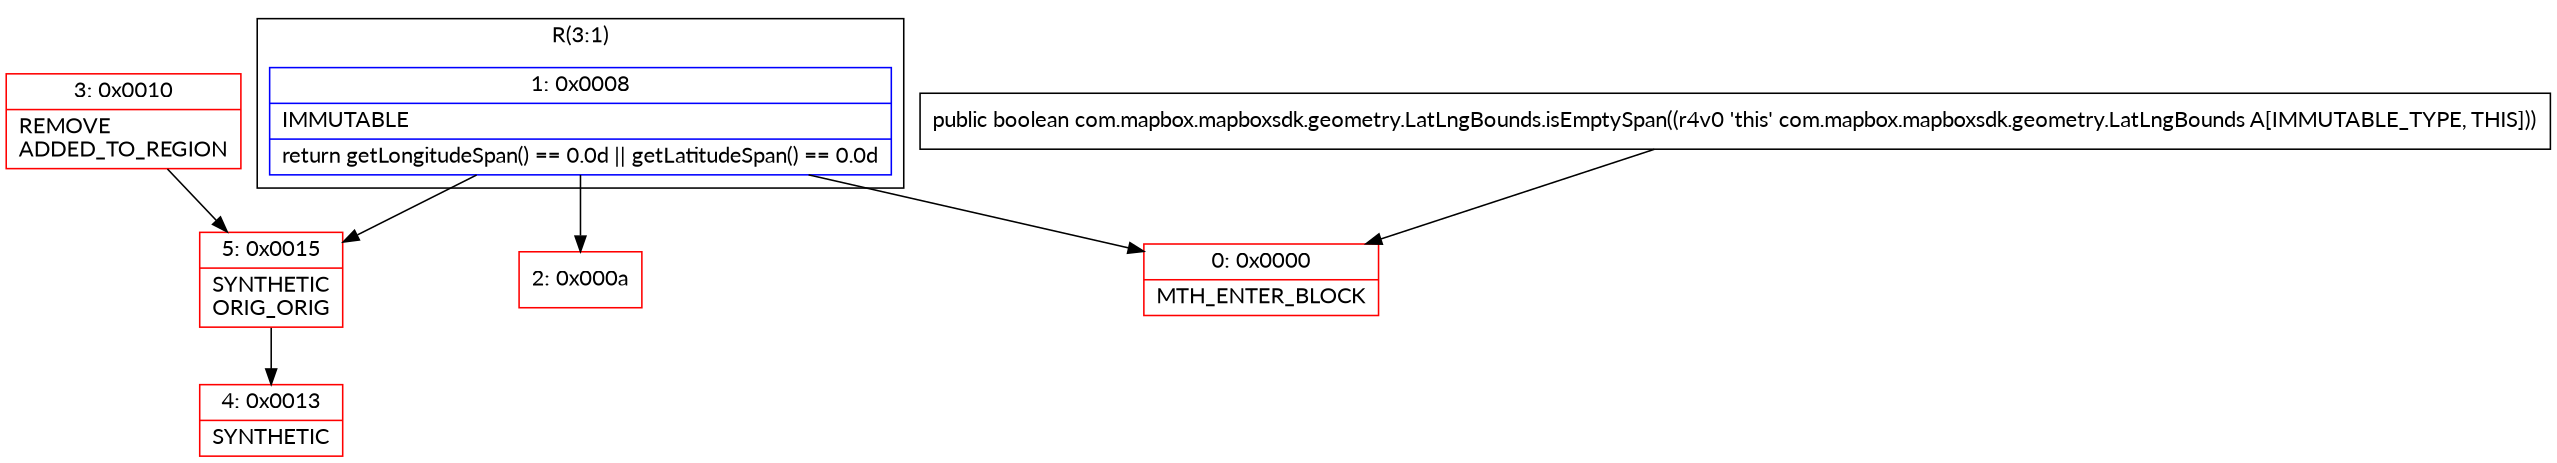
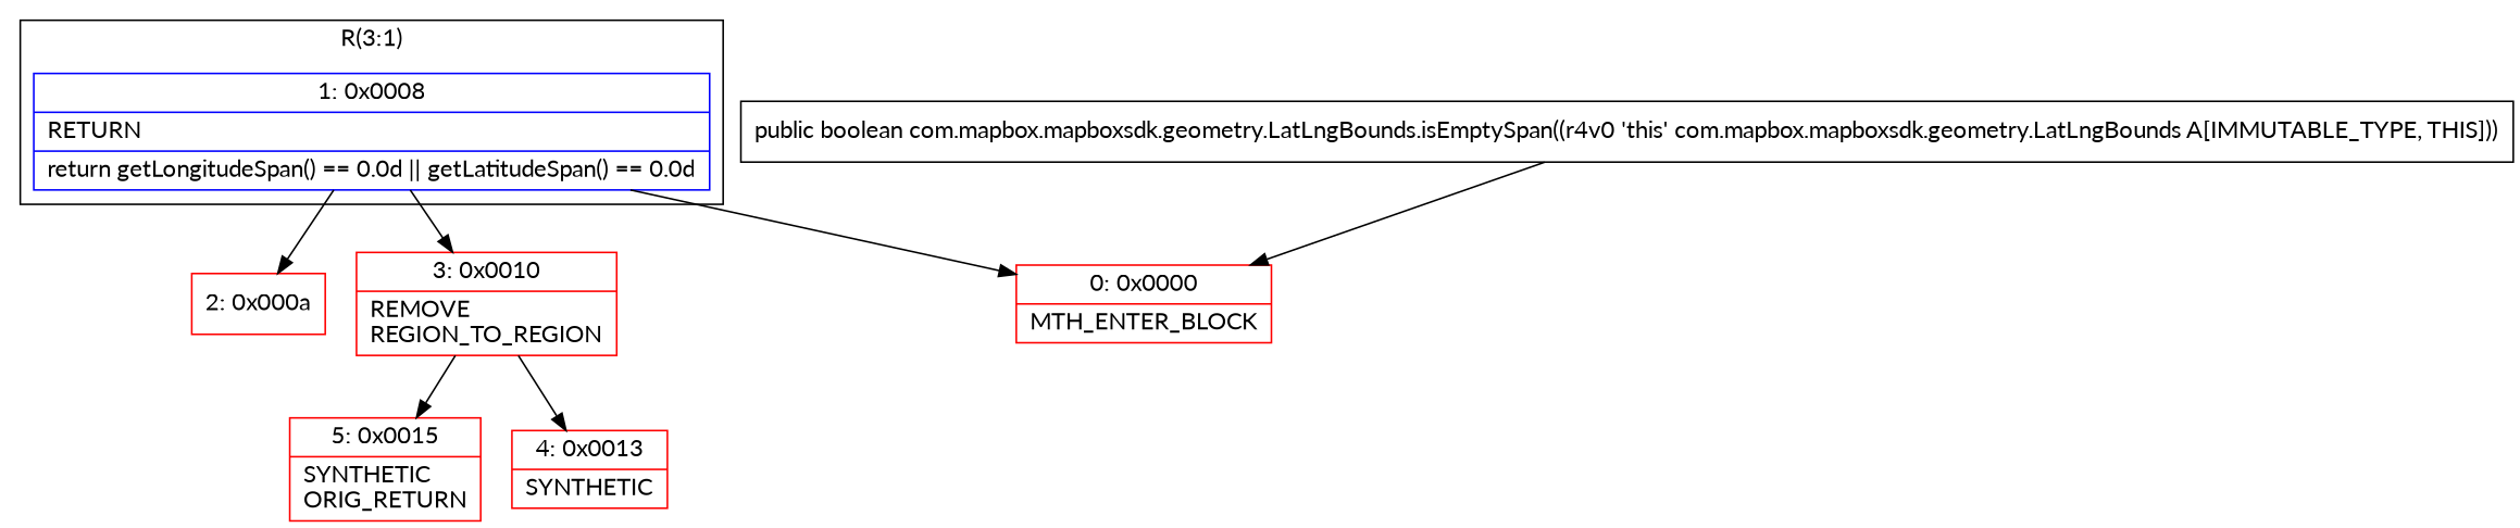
  digraph {
    fontname=Lato
    node [color=red fontname=Lato shape=record]
    edge [fontname=Lato]
-   n1 [color=blue label="{1\:\ 0x0008|IMMUTABLE\l|return getLongitudeSpan() == 0.0d \|\| getLatitudeSpan() == 0.0d\l}"]
+   n1 [color=blue label="{1\:\ 0x0008|RETURN\l|return getLongitudeSpan() == 0.0d \|\| getLatitudeSpan() == 0.0d\l}"]
    n2 [label="{2\:\ 0x000a}"]
-   n3 [label="{5\:\ 0x0015|SYNTHETIC\lORIG_ORIG\l}"]
+   n3 [label="{5\:\ 0x0015|SYNTHETIC\lORIG_RETURN\l}"]
    n4 [label="{0\:\ 0x0000|MTH_ENTER_BLOCK\l}"]
-   n5 [label="{3\:\ 0x0010|REMOVE\lADDED_TO_REGION\l}"]
+   n5 [label="{3\:\ 0x0010|REMOVE\lREGION_TO_REGION\l}"]
    n6 [label="{4\:\ 0x0013|SYNTHETIC\l}"]
    n7 [label="{public boolean com.mapbox.mapboxsdk.geometry.LatLngBounds.isEmptySpan((r4v0 'this' com.mapbox.mapboxsdk.geometry.LatLngBounds A[IMMUTABLE_TYPE, THIS])) }" color=""]
    subgraph cluster_1 {
      label="R(3:1)"
      n1
    }
    n1 -> n2
-   n1 -> n3
+   n1 -> n5
    n1 -> n4
    n5 -> n3
-   n3 -> n6
+   n5 -> n6
    n7 -> n4
  }
